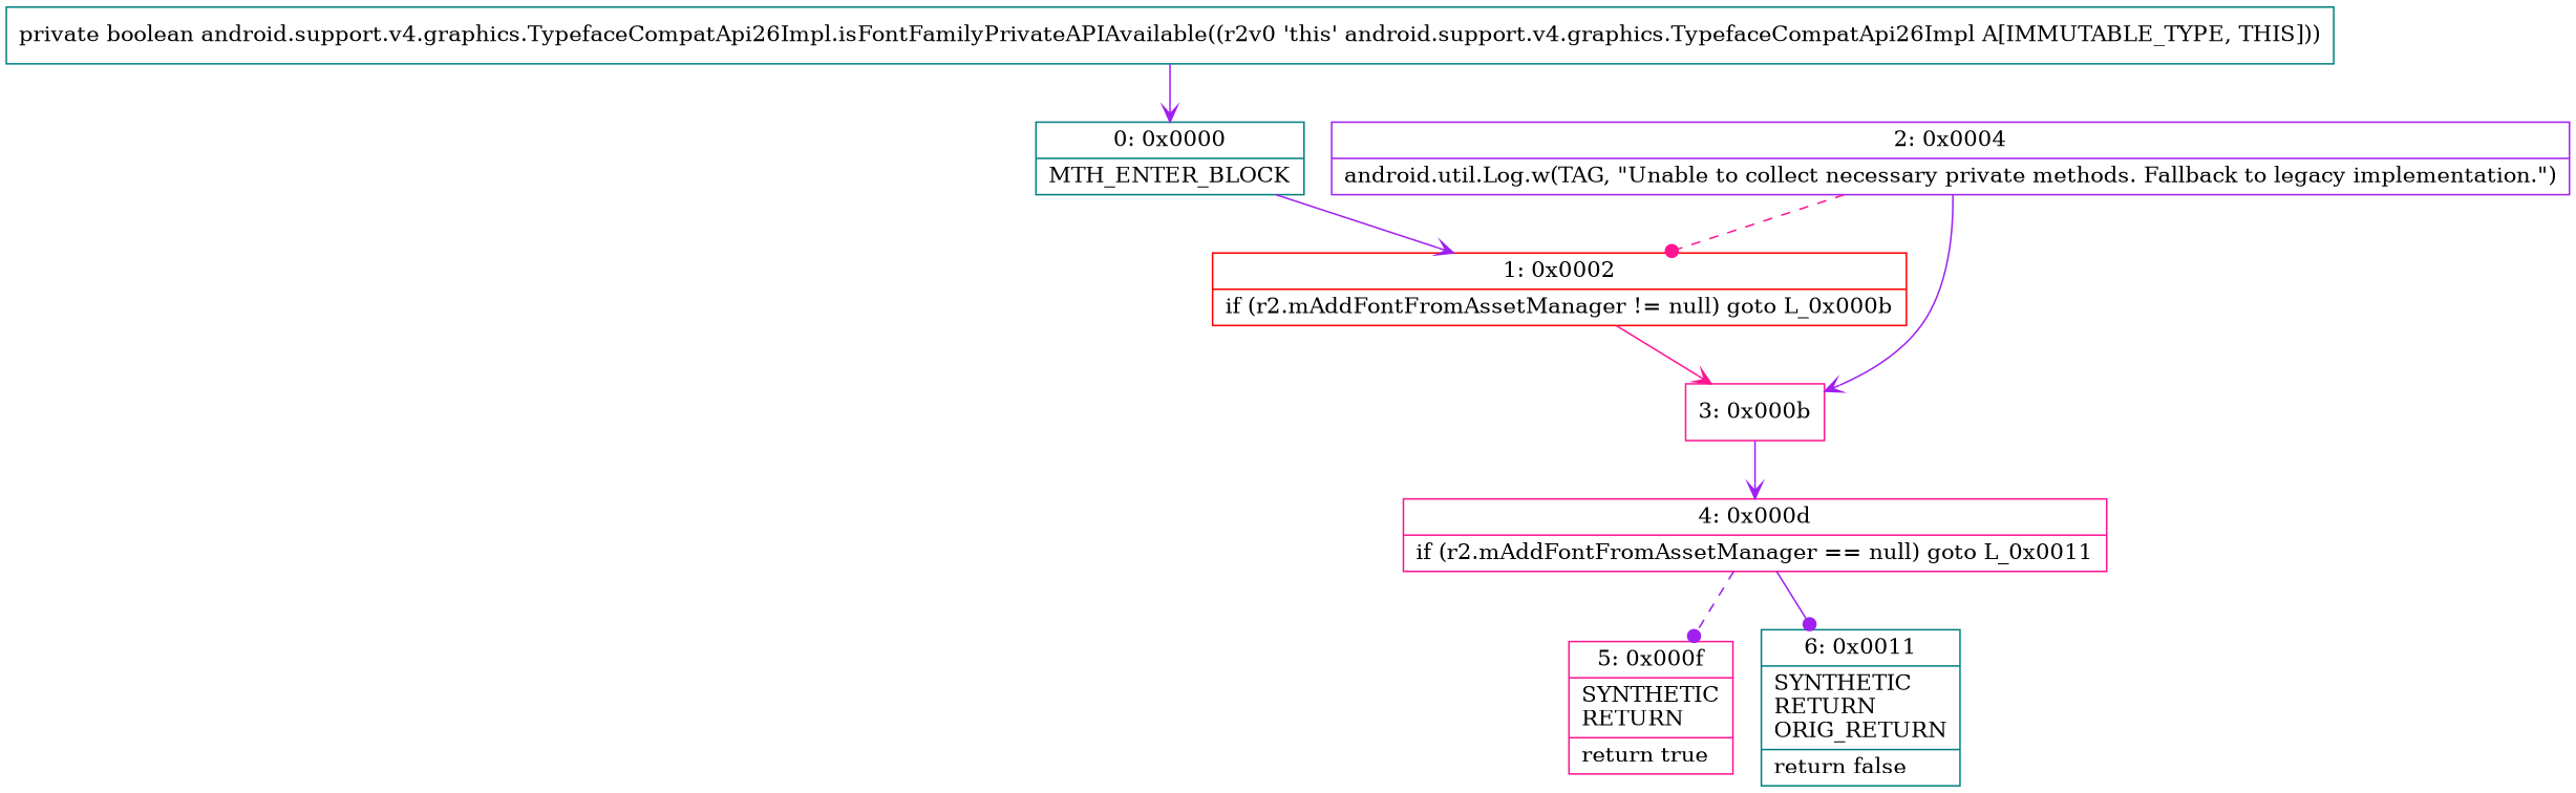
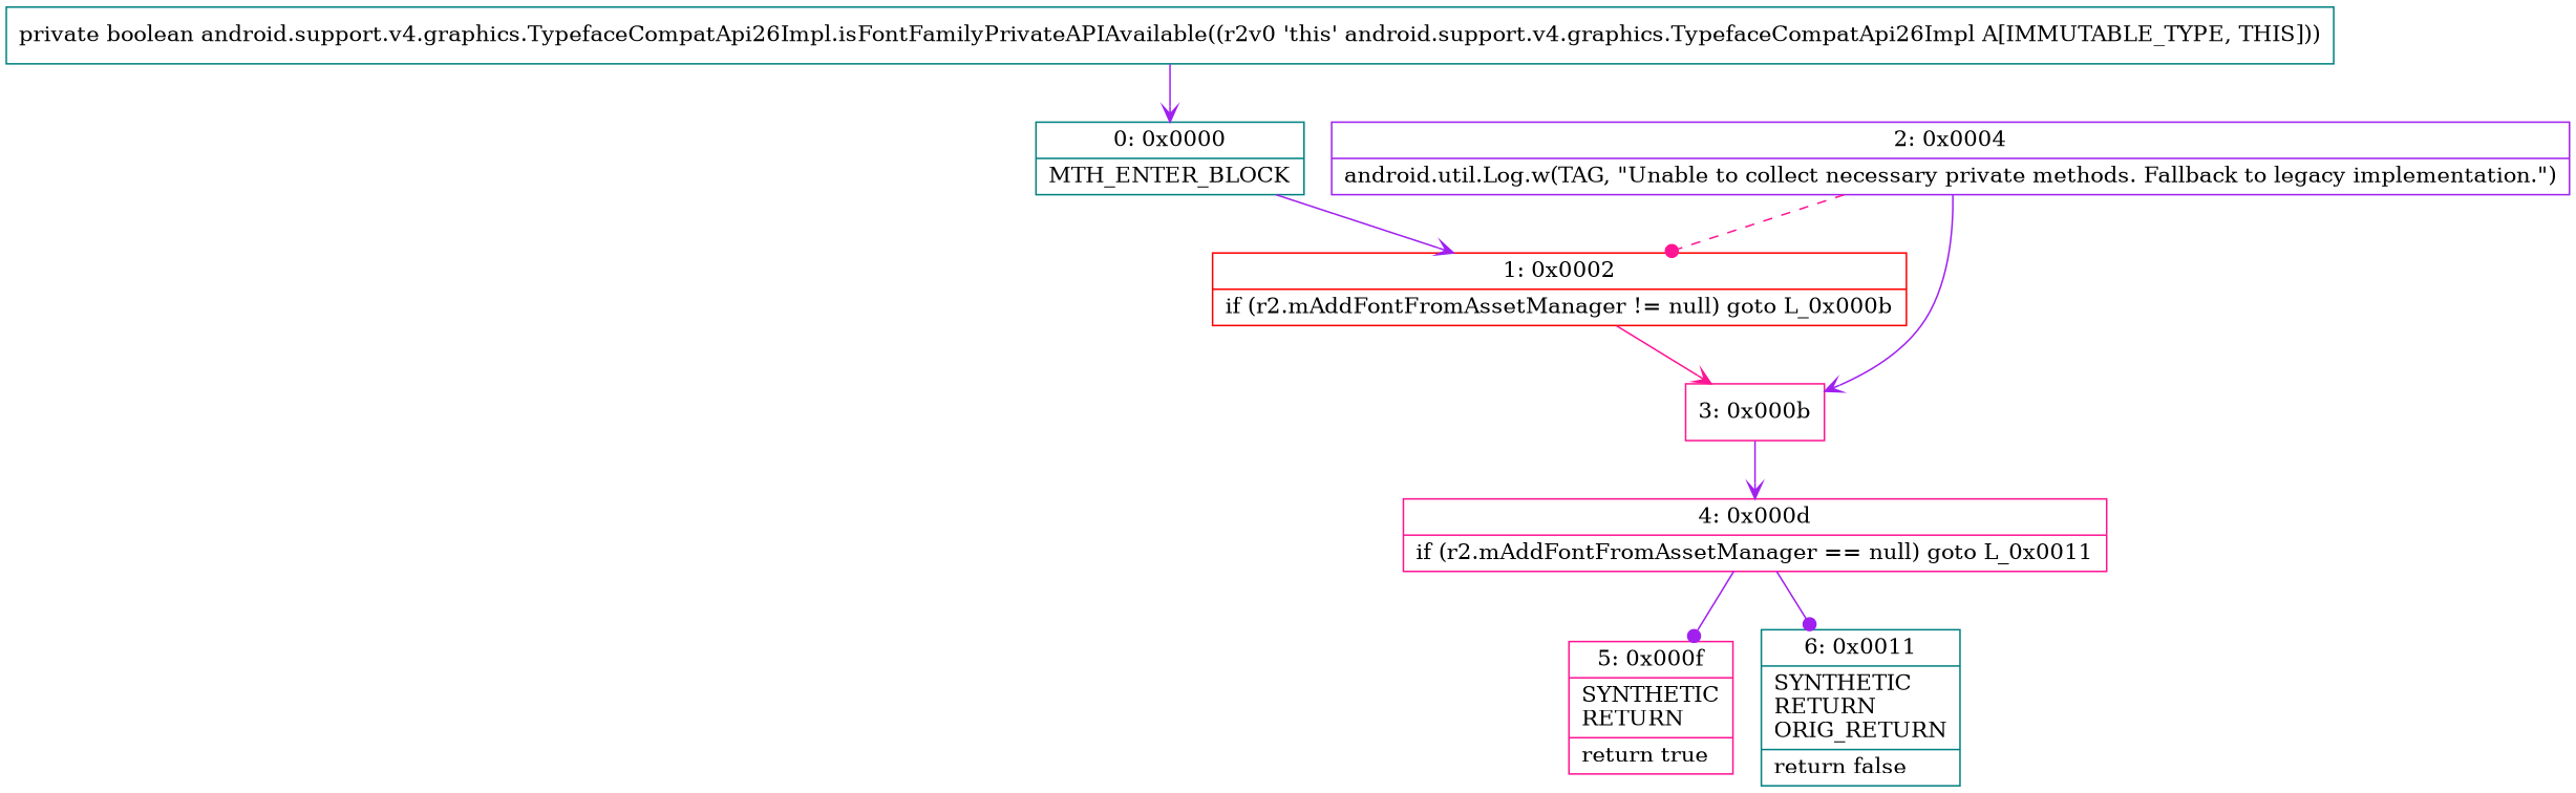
  digraph {
    node [color=teal shape=record]
    edge [arrowhead=vee color=purple]
    n1 [label="{0\:\ 0x0000|MTH_ENTER_BLOCK\l}"]
    n2 [color=red label="{1\:\ 0x0002|if (r2.mAddFontFromAssetManager != null) goto L_0x000b\l}"]
    n3 [color=deeppink label="{3\:\ 0x000b}"]
    n4 [color=purple label="{2\:\ 0x0004|android.util.Log.w(TAG, \"Unable to collect necessary private methods. Fallback to legacy implementation.\")\l}"]
    n5 [color=deeppink label="{4\:\ 0x000d|if (r2.mAddFontFromAssetManager == null) goto L_0x0011\l}"]
    n6 [color=deeppink label="{5\:\ 0x000f|SYNTHETIC\lRETURN\l|return true\l}"]
    n7 [label="{6\:\ 0x0011|SYNTHETIC\lRETURN\lORIG_RETURN\l|return false\l}"]
    n8 [label="{private boolean android.support.v4.graphics.TypefaceCompatApi26Impl.isFontFamilyPrivateAPIAvailable((r2v0 'this' android.support.v4.graphics.TypefaceCompatApi26Impl A[IMMUTABLE_TYPE, THIS])) }"]
    n1 -> n2
    n2 -> n3 [color=deeppink]
    n3 -> n5
    n4 -> n2 [arrowhead=dot color=deeppink style=dashed]
    n4 -> n3
-   n5 -> n6 [arrowhead=dot style=dashed]
+   n5 -> n6 [arrowhead=dot style=solid]
    n5 -> n7 [arrowhead=dot]
    n8 -> n1
  }
